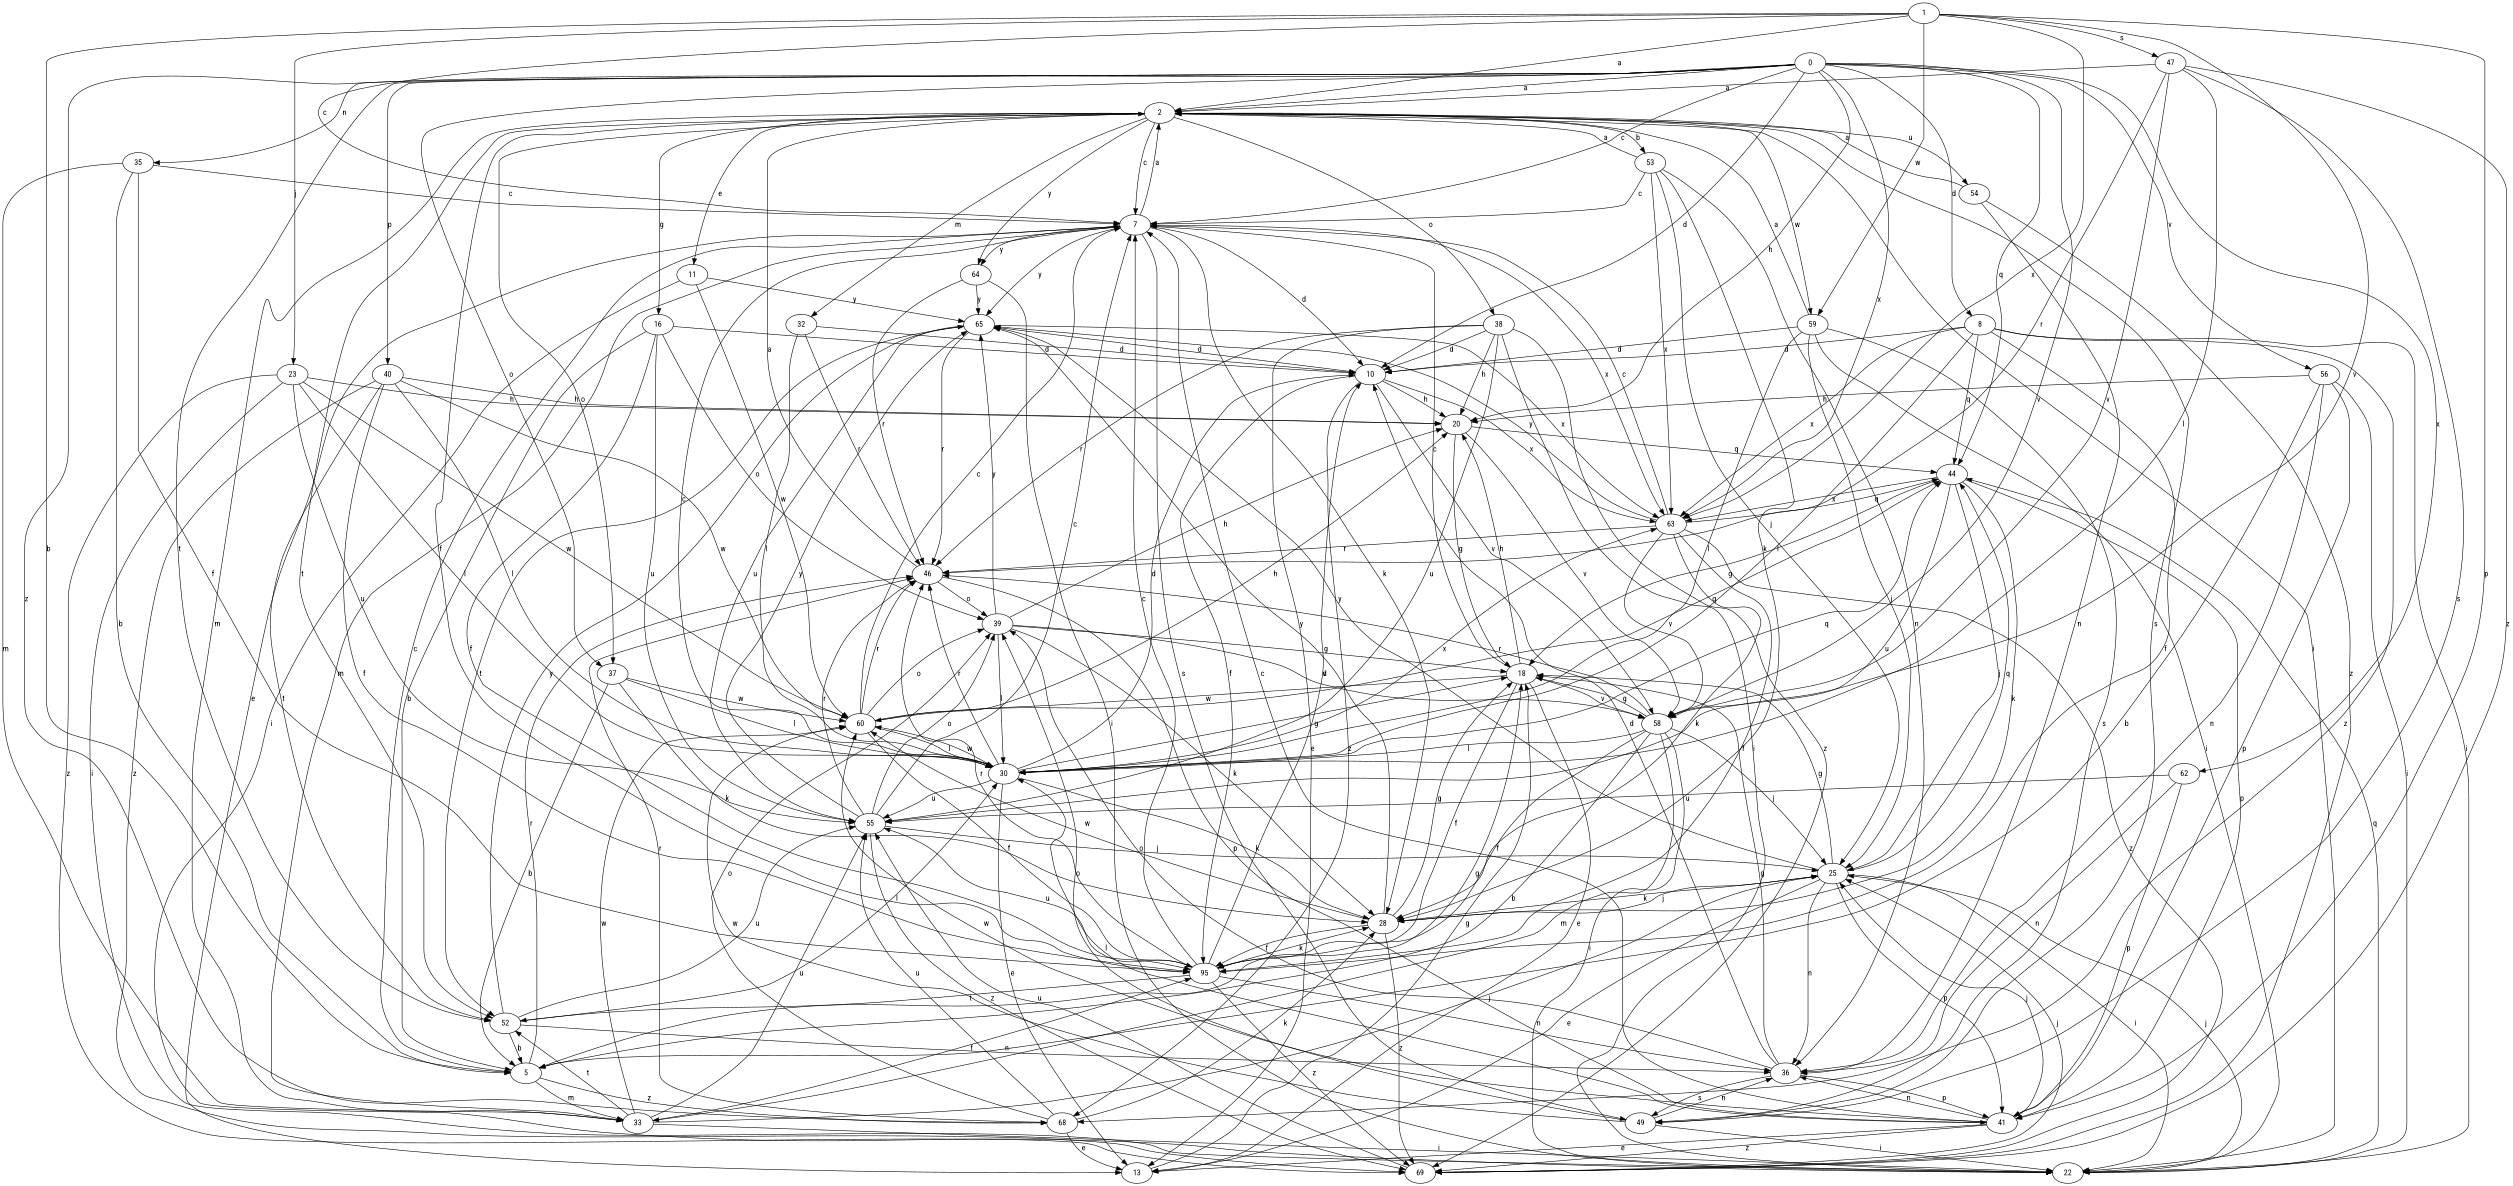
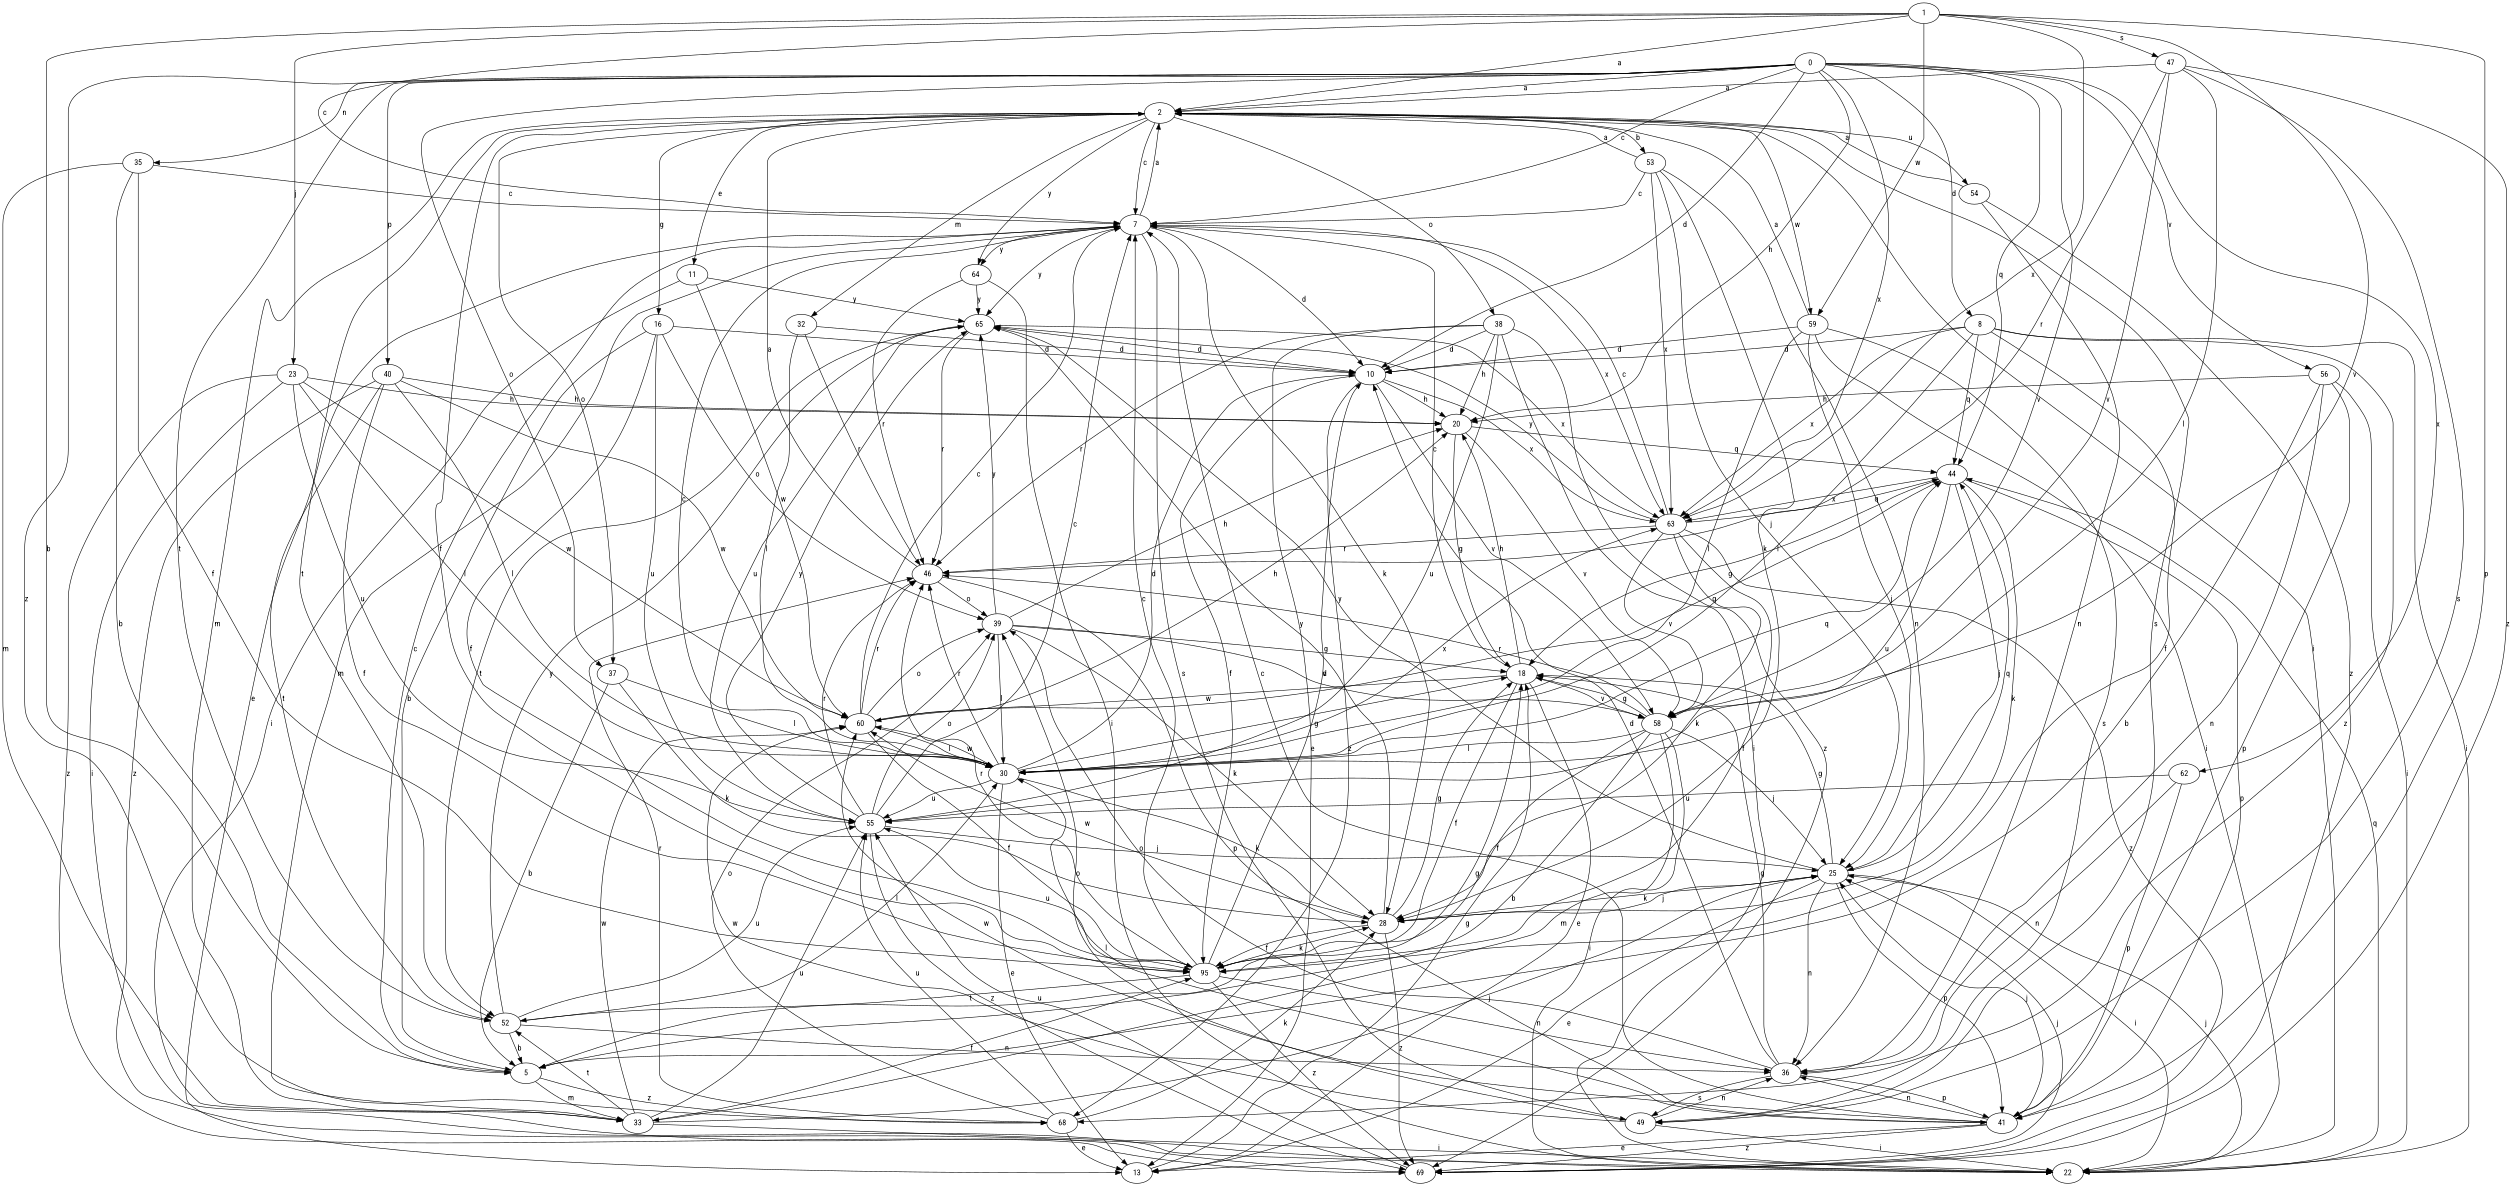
  strict digraph {
    fontname="Roboto Condensed"
    node [fontname="Roboto Condensed"]
    edge [fontname="Roboto Condensed"]
    0
    2
    7
    8
    10
    20
    35
    37
    40
    44
    52
    56
    58
    62
    63
    68
    59
    11
    n19 [label=95]
    16
    22
    32
    33
    38
    49
    53
    54
    64
    13
    28
    65
    30
    18
    5
    60
    69
    41
    55
    25
    36
    46
    39
    1
    23
    47
    0 -> 2 [label=a]
    0 -> 7 [label=c]
    0 -> 8 [label=d]
    0 -> 10 [label=d]
    0 -> 20 [label=h]
    0 -> 35 [label=n]
    0 -> 37 [label=o]
    0 -> 40 [label=p]
    0 -> 44 [label=q]
    0 -> 52 [label=t]
    0 -> 56 [label=v]
    0 -> 58 [label=v]
    0 -> 62 [label=x]
    0 -> 63 [label=x]
    0 -> 68 [label=z]
    2 -> 7 [label=c]
    2 -> 37 [label=o]
    2 -> 52 [label=t]
    2 -> 59 [label=w]
    2 -> 11 [label=e]
    2 -> n19 [label=f]
    2 -> 16 [label=g]
    2 -> 22 [label=i]
    2 -> 32 [label=m]
    2 -> 33 [label=m]
    2 -> 38 [label=o]
    2 -> 49 [label=s]
    2 -> 53 [label=b]
    2 -> 54 [label=u]
    2 -> 64 [label=y]
    7 -> 2 [label=a]
    7 -> 10 [label=d]
    7 -> 63 [label=x]
    7 -> 33 [label=m]
    7 -> 49 [label=s]
    7 -> 64 [label=y]
    7 -> 13 [label=e]
    7 -> 28 [label=k]
    7 -> 65 [label=y]
    8 -> 10 [label=d]
    8 -> 44 [label=q]
    8 -> 63 [label=x]
    8 -> 68 [label=z]
    8 -> n19 [label=f]
    8 -> 22 [label=i]
    8 -> 30 [label=l]
    10 -> 20 [label=h]
    10 -> 58 [label=v]
    10 -> 63 [label=x]
    10 -> 68 [label=z]
    10 -> n19 [label=f]
    20 -> 44 [label=q]
    20 -> 58 [label=v]
    20 -> 18 [label=g]
    35 -> 7 [label=c]
    35 -> n19 [label=f]
    35 -> 33 [label=m]
    35 -> 5 [label=b]
    37 -> 28 [label=k]
    37 -> 30 [label=l]
    37 -> 5 [label=b]
-   37 -> 60 [label=w]
    40 -> 20 [label=h]
    40 -> 52 [label=t]
    40 -> n19 [label=f]
    40 -> 30 [label=l]
    40 -> 60 [label=w]
    40 -> 69 [label=z]
    44 -> 63 [label=x]
    44 -> 28 [label=k]
    44 -> 18 [label=g]
    44 -> 41 [label=p]
    44 -> 55 [label=u]
    44 -> 25 [label=j]
    52 -> 65 [label=y]
    52 -> 30 [label=l]
    52 -> 5 [label=b]
    52 -> 55 [label=u]
    52 -> 36 [label=n]
    56 -> 20 [label=h]
    56 -> 22 [label=i]
    56 -> 5 [label=b]
    56 -> 41 [label=p]
    56 -> 36 [label=n]
    58 -> n19 [label=f]
    58 -> 22 [label=i]
    58 -> 33 [label=m]
    58 -> 30 [label=l]
    58 -> 18 [label=g]
    58 -> 5 [label=b]
    58 -> 25 [label=j]
    58 -> 46 [label=r]
    62 -> 41 [label=p]
    62 -> 55 [label=u]
    62 -> 36 [label=n]
    63 -> 7 [label=c]
    63 -> 44 [label=q]
    63 -> 58 [label=v]
    63 -> n19 [label=f]
    63 -> 28 [label=k]
    63 -> 65 [label=y]
    63 -> 69 [label=z]
    63 -> 46 [label=r]
    68 -> 13 [label=e]
    68 -> 28 [label=k]
    68 -> 55 [label=u]
    68 -> 46 [label=r]
    68 -> 39 [label=o]
    59 -> 2 [label=a]
    59 -> 10 [label=d]
    59 -> 22 [label=i]
    59 -> 49 [label=s]
    59 -> 30 [label=l]
    59 -> 25 [label=j]
    11 -> 22 [label=i]
    11 -> 65 [label=y]
    11 -> 60 [label=w]
    n19 -> 7 [label=c]
    n19 -> 10 [label=d]
    n19 -> 52 [label=t]
    n19 -> 28 [label=k]
    n19 -> 69 [label=z]
    n19 -> 55 [label=u]
    n19 -> 36 [label=n]
    n19 -> 46 [label=r]
    16 -> 10 [label=d]
    16 -> n19 [label=f]
    16 -> 5 [label=b]
    16 -> 55 [label=u]
    16 -> 39 [label=o]
    22 -> 44 [label=q]
    22 -> 25 [label=j]
    32 -> 10 [label=d]
    32 -> 30 [label=l]
    32 -> 46 [label=r]
    33 -> 52 [label=t]
    33 -> n19 [label=f]
    33 -> 22 [label=i]
    33 -> 60 [label=w]
    33 -> 55 [label=u]
    33 -> 25 [label=j]
    38 -> 10 [label=d]
    38 -> 20 [label=h]
    38 -> 22 [label=i]
    38 -> 13 [label=e]
    38 -> 69 [label=z]
    38 -> 55 [label=u]
    38 -> 46 [label=r]
    49 -> 22 [label=i]
    49 -> 60 [label=w]
    49 -> 36 [label=n]
    49 -> 39 [label=o]
    53 -> 2 [label=a]
    53 -> 7 [label=c]
    53 -> 63 [label=x]
    53 -> 28 [label=k]
    53 -> 25 [label=j]
    53 -> 36 [label=n]
    54 -> 2 [label=a]
    54 -> 69 [label=z]
    54 -> 36 [label=n]
    64 -> 22 [label=i]
    64 -> 65 [label=y]
    64 -> 46 [label=r]
    13 -> 18 [label=g]
    28 -> n19 [label=f]
    28 -> 65 [label=y]
    28 -> 18 [label=g]
    28 -> 60 [label=w]
    28 -> 69 [label=z]
    28 -> 25 [label=j]
    65 -> 10 [label=d]
    65 -> 52 [label=t]
    65 -> 63 [label=x]
    65 -> 55 [label=u]
    65 -> 46 [label=r]
    30 -> 7 [label=c]
    30 -> 10 [label=d]
    30 -> 44 [label=q]
    30 -> 63 [label=x]
    30 -> 13 [label=e]
    30 -> 28 [label=k]
    30 -> 18 [label=g]
    30 -> 60 [label=w]
    30 -> 55 [label=u]
    30 -> 46 [label=r]
    18 -> 7 [label=c]
    18 -> 20 [label=h]
    18 -> 58 [label=v]
    18 -> n19 [label=f]
    18 -> 13 [label=e]
    18 -> 60 [label=w]
    5 -> 7 [label=c]
    5 -> 68 [label=z]
    5 -> 33 [label=m]
    5 -> 18 [label=g]
-   5 -> 46 [label=r]
    60 -> 7 [label=c]
    60 -> 20 [label=h]
    60 -> 44 [label=q]
    60 -> n19 [label=f]
    60 -> 30 [label=l]
    60 -> 46 [label=r]
    60 -> 39 [label=o]
    69 -> 55 [label=u]
    69 -> 25 [label=j]
    41 -> 7 [label=c]
    41 -> 13 [label=e]
    41 -> 30 [label=l]
    41 -> 60 [label=w]
    41 -> 69 [label=z]
    41 -> 25 [label=j]
    41 -> 36 [label=n]
    55 -> 7 [label=c]
    55 -> 65 [label=y]
    55 -> 69 [label=z]
    55 -> 25 [label=j]
    55 -> 46 [label=r]
    55 -> 39 [label=o]
    25 -> 44 [label=q]
    25 -> 22 [label=i]
    25 -> 13 [label=e]
    25 -> 28 [label=k]
    25 -> 65 [label=y]
    25 -> 18 [label=g]
    25 -> 41 [label=p]
    25 -> 36 [label=n]
    36 -> 10 [label=d]
    36 -> 49 [label=s]
    36 -> 18 [label=g]
    36 -> 41 [label=p]
    36 -> 39 [label=o]
    46 -> 2 [label=a]
    46 -> 41 [label=p]
    46 -> 39 [label=o]
    39 -> 20 [label=h]
    39 -> 58 [label=v]
    39 -> 28 [label=k]
    39 -> 65 [label=y]
    39 -> 30 [label=l]
    39 -> 18 [label=g]
    1 -> 2 [label=a]
    1 -> 7 [label=c]
    1 -> 58 [label=v]
    1 -> 63 [label=x]
    1 -> 59 [label=w]
    1 -> 5 [label=b]
    1 -> 41 [label=p]
    1 -> 23 [label=j]
    1 -> 47 [label=s]
    23 -> 20 [label=h]
    23 -> 22 [label=i]
    23 -> 30 [label=l]
    23 -> 60 [label=w]
    23 -> 69 [label=z]
    23 -> 55 [label=u]
    47 -> 2 [label=a]
    47 -> 58 [label=v]
    47 -> 49 [label=s]
    47 -> 30 [label=l]
    47 -> 69 [label=z]
    47 -> 46 [label=r]
  }
